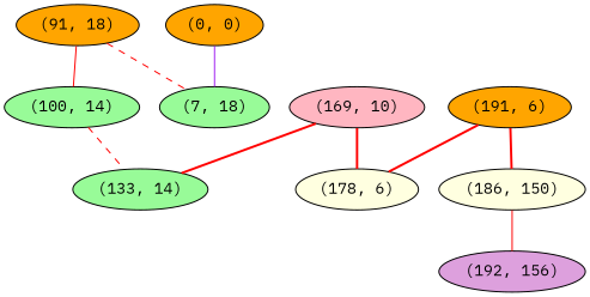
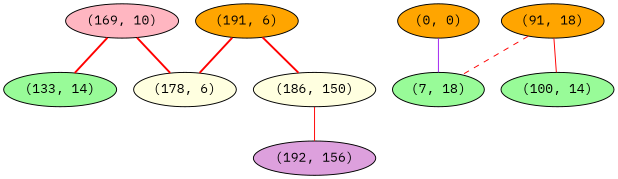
  graph {
    fontname="IBM Plex Mono"
    node [fillcolor=palegreen fontname="IBM Plex Mono" style=filled]
    edge [color=red fontname="IBM Plex Mono" style=bold weight=1]
    "(169, 10)" [fillcolor=lightpink]
    "(133, 14)"
    "(178, 6)" [fillcolor=lightyellow]
    "(191, 6)" [fillcolor=orange]
    "(186, 150)" [fillcolor=lightyellow]
    "(192, 156)" [fillcolor=plum]
    "(0, 0)" [fillcolor=orange]
    "(7, 18)"
    "(91, 18)" [fillcolor=orange]
    "(100, 14)"
    "(169, 10)" -- "(133, 14)"
    "(169, 10)" -- "(178, 6)"
    "(191, 6)" -- "(178, 6)"
    "(191, 6)" -- "(186, 150)"
    "(186, 150)" -- "(192, 156)" [style=solid]
    "(0, 0)" -- "(7, 18)" [color=purple style=solid weight=4]
    "(91, 18)" -- "(7, 18)" [style=dashed]
    "(91, 18)" -- "(100, 14)" [style=solid]
-   "(100, 14)" -- "(133, 14)" [style=dashed]
  }
